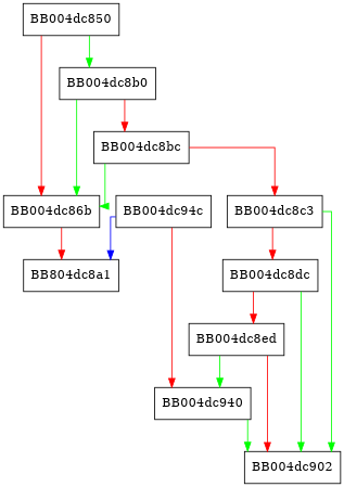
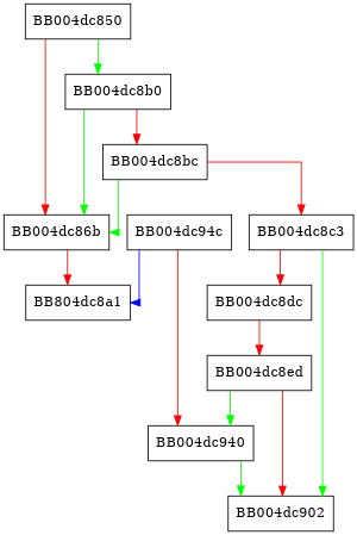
  digraph {
    splines=ortho
    node [shape=box]
    edge [color=red]
    BB004dc850
    BB004dc8b0
    BB004dc86b
    BB004dc8bc
    n5 [label=BB804dc8a1]
    BB004dc8c3
    BB004dc902
    BB004dc8dc
    BB004dc8ed
    BB004dc940
    BB004dc94c
    BB004dc850 -> BB004dc8b0 [color=green]
    BB004dc850 -> BB004dc86b
    BB004dc8b0 -> BB004dc86b [color=green]
    BB004dc8b0 -> BB004dc8bc
    BB004dc86b -> n5
    BB004dc8bc -> BB004dc86b [color=green]
    BB004dc8bc -> BB004dc8c3
    BB004dc8c3 -> BB004dc902 [color=green]
    BB004dc8c3 -> BB004dc8dc
-   BB004dc8dc -> BB004dc902 [color=green]
    BB004dc8dc -> BB004dc8ed
    BB004dc8ed -> BB004dc902
    BB004dc8ed -> BB004dc940 [color=green]
    BB004dc940 -> BB004dc902 [color=green]
    BB004dc94c -> n5 [color=blue]
    BB004dc94c -> BB004dc940
  }
